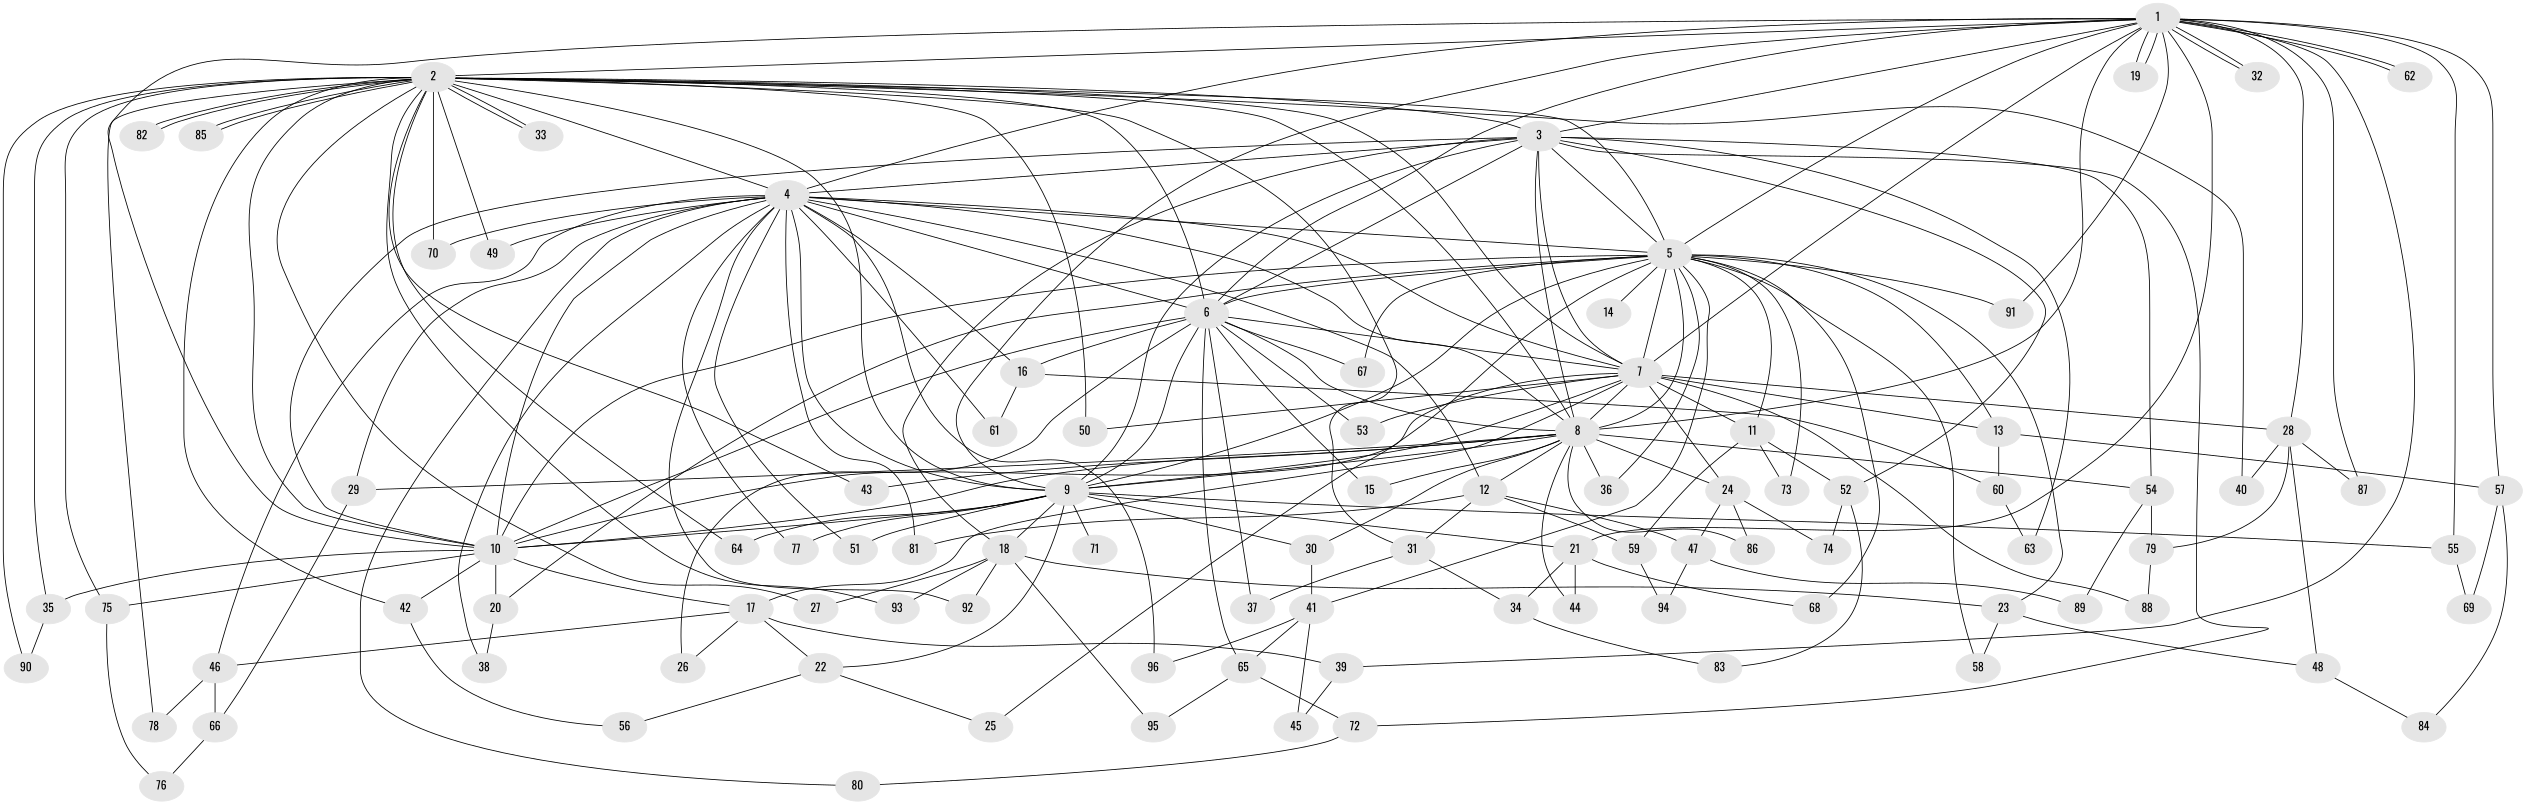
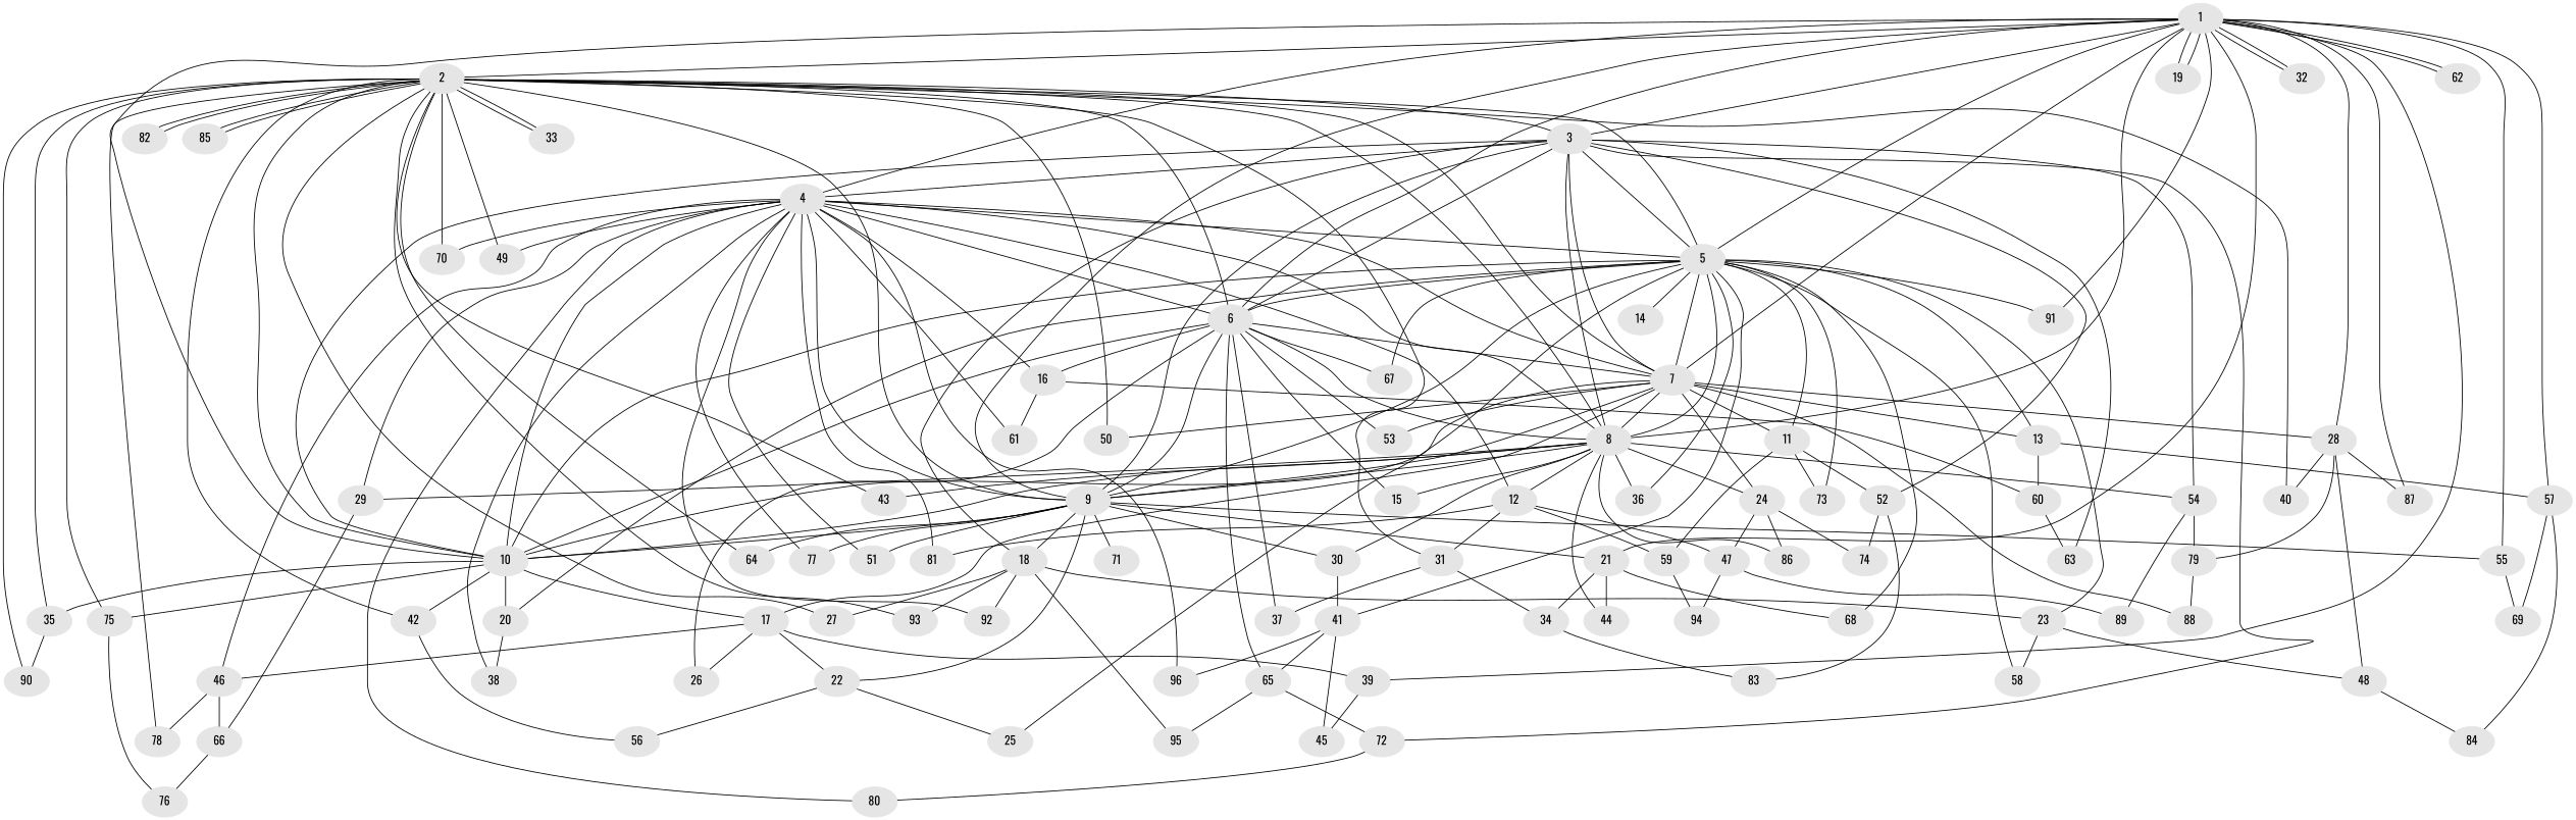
  graph {
    fontname=Oswald
    node [color=gray90 fontname=Oswald style=filled]
    edge [fontname=Oswald]
    1
    2
    3
    4
    5
    6
    7
    8
    9
    10
    19
    21
    28
    32
    39
    55
    57
    62
    87
    91
    27
    31
    33
    35
    40
    42
    43
    49
    50
    64
    70
    75
    78
    82
    85
    90
    93
    18
    52
    54
    63
    72
    12
    16
    29
    38
    46
    51
    61
    77
    80
    81
    92
    96
    11
    13
    14
    20
    23
    25
    36
    41
    58
    67
    68
    73
    15
    26
    37
    53
    65
    17
    24
    88
    30
    44
    86
    22
    71
    34
    48
    79
    45
    69
    84
    56
    76
    95
    74
    83
    89
    59
    47
    60
    66
    94
    1 -- 2
    1 -- 3
    1 -- 4
    1 -- 5
    1 -- 6
    1 -- 7
    1 -- 8
    1 -- 9
    1 -- 10
    1 -- 19
    1 -- 19
    1 -- 21
    1 -- 28
    1 -- 32
    1 -- 32
    1 -- 39
    1 -- 55
    1 -- 57
    1 -- 62
    1 -- 62
    1 -- 87
    1 -- 91
    2 -- 3
-   2 -- 4
    2 -- 5
    2 -- 6
    2 -- 7
    2 -- 8
    2 -- 9
    2 -- 10
    2 -- 27
    2 -- 31
    2 -- 33
    2 -- 33
    2 -- 35
    2 -- 40
    2 -- 42
    2 -- 43
    2 -- 49
    2 -- 50
    2 -- 64
    2 -- 70
    2 -- 75
    2 -- 78
    2 -- 82
    2 -- 82
    2 -- 85
    2 -- 85
    2 -- 90
    2 -- 93
    3 -- 4
    3 -- 5
    3 -- 6
    3 -- 7
    3 -- 8
    3 -- 9
    3 -- 10
    3 -- 18
    3 -- 52
    3 -- 54
    3 -- 63
    3 -- 72
    4 -- 5
    4 -- 6
    4 -- 7
    4 -- 8
    4 -- 9
    4 -- 10
    4 -- 49
    4 -- 70
    4 -- 12
    4 -- 16
    4 -- 29
    4 -- 38
    4 -- 46
    4 -- 51
    4 -- 61
    4 -- 77
    4 -- 80
    4 -- 81
    4 -- 92
    4 -- 96
    5 -- 6
    5 -- 7
    5 -- 8
    5 -- 9
    5 -- 10
    5 -- 91
    5 -- 11
    5 -- 13
    5 -- 14
    5 -- 20
    5 -- 23
    5 -- 25
    5 -- 36
    5 -- 41
    5 -- 58
    5 -- 67
    5 -- 68
    5 -- 73
    6 -- 7
    6 -- 8
    6 -- 9
    6 -- 10
    6 -- 16
    6 -- 67
    6 -- 15
    6 -- 26
    6 -- 37
    6 -- 53
    6 -- 65
    7 -- 8
    7 -- 9
    7 -- 10
    7 -- 28
    7 -- 50
    7 -- 11
    7 -- 13
    7 -- 53
    7 -- 17
    7 -- 24
    7 -- 88
    8 -- 9
    8 -- 10
    8 -- 43
    8 -- 54
    8 -- 12
    8 -- 29
    8 -- 36
    8 -- 15
    8 -- 24
    8 -- 30
    8 -- 44
    8 -- 86
    9 -- 10
    9 -- 21
    9 -- 55
    9 -- 64
    9 -- 18
    9 -- 51
    9 -- 77
    9 -- 30
    9 -- 22
    9 -- 71
    10 -- 35
    10 -- 42
    10 -- 75
    10 -- 20
    10 -- 17
    21 -- 68
    21 -- 44
    21 -- 34
    28 -- 87
    28 -- 40
    28 -- 48
    28 -- 79
    39 -- 45
    55 -- 69
    57 -- 69
    57 -- 84
    31 -- 37
    31 -- 34
    35 -- 90
    42 -- 56
    75 -- 76
    18 -- 27
    18 -- 93
    18 -- 92
    18 -- 23
    18 -- 95
    52 -- 74
    52 -- 83
    54 -- 79
    54 -- 89
    72 -- 80
    12 -- 31
    12 -- 81
    12 -- 59
    12 -- 47
    16 -- 61
    16 -- 60
    29 -- 66
    46 -- 78
    46 -- 66
    11 -- 52
    11 -- 73
    11 -- 59
    13 -- 57
    13 -- 60
    20 -- 38
    23 -- 58
    23 -- 48
    41 -- 96
    41 -- 65
    41 -- 45
    65 -- 72
    65 -- 95
    17 -- 39
    17 -- 46
    17 -- 26
    17 -- 22
    24 -- 86
    24 -- 74
    24 -- 47
    30 -- 41
    22 -- 25
    22 -- 56
    34 -- 83
    48 -- 84
    79 -- 88
    59 -- 94
    47 -- 89
    47 -- 94
    60 -- 63
    66 -- 76
  }
